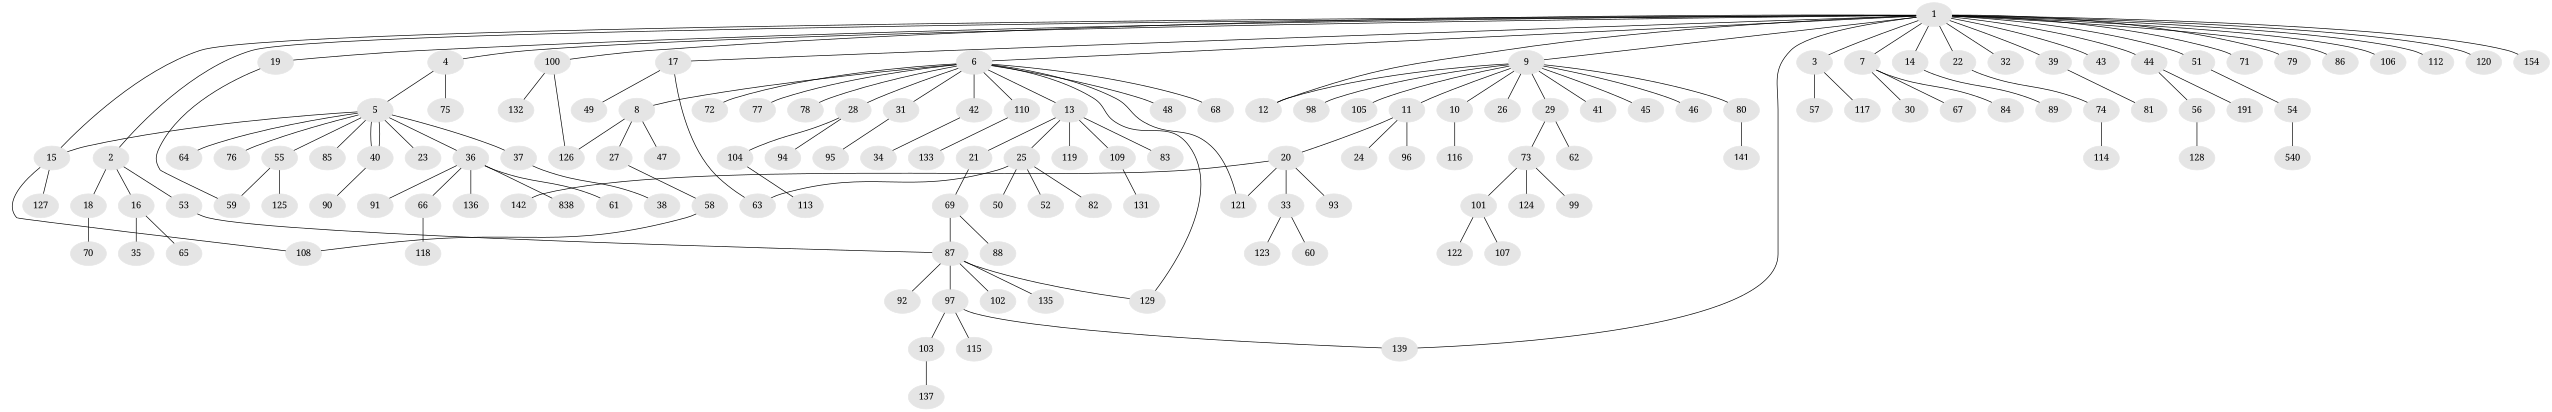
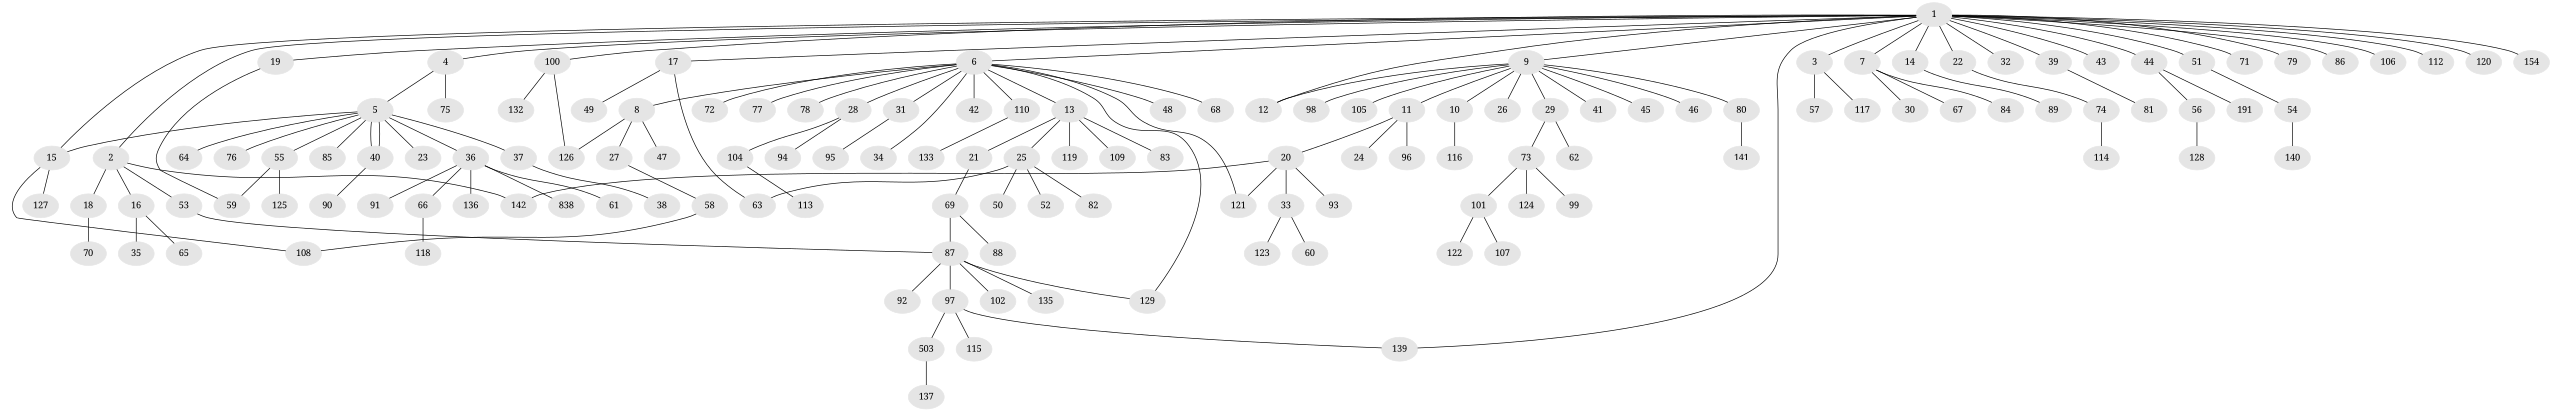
  graph {
    fontname="Noto Serif"
    node [color=gray90 fontname="Noto Serif" style=filled]
    edge [fontname="Noto Serif"]
    1
    2
    3
    4
    6
    7
    9
    12
    14
    15
    17
    19
    22
    32
    39
    43
    44
    51
    71
    79
    86
    100
    106
    112
    120
    n26 [label=154]
    139
    16
    18
    53
    142
    57
    117
    5
    75
    8
    13
    28
    31
    34
    42
    48
    68
    72
    77
    78
    110
    121
    129
    30
    67
    84
    10
    11
    26
    29
    41
    45
    46
    80
    98
    105
    89
    108
    127
    49
    63
    59
    74
    81
    56
    n72 [label=191]
    54
    126
    132
    35
    65
    70
    87
    23
    36
    37
    40
    55
    64
    76
    85
    61
    66
    91
    136
    n92 [label=838]
    38
    90
    125
    27
    47
    21
    25
    83
    109
    119
    94
    104
    95
    133
    58
    116
    20
    24
    96
    62
    73
    141
    33
    93
    69
    50
    52
    82
-   131
    60
    123
    88
    114
    113
    99
    101
    124
    118
    128
-   140 [label=540]
+   140
    92
    97
    102
    135
    107
    122
-   103
+   103 [label=503]
    115
    137
    1 -- 2
    1 -- 3
    1 -- 4
    1 -- 6
    1 -- 7
    1 -- 9
    1 -- 12
    1 -- 14
    1 -- 15
    1 -- 17
    1 -- 19
    1 -- 22
    1 -- 32
    1 -- 39
    1 -- 43
    1 -- 44
    1 -- 51
    1 -- 71
    1 -- 79
    1 -- 86
    1 -- 100
    1 -- 106
    1 -- 112
    1 -- 120
    1 -- n26
    1 -- 139
    2 -- 16
    2 -- 18
    2 -- 53
+   2 -- 142
    3 -- 57
    3 -- 117
    4 -- 5
    4 -- 75
    6 -- 8
    6 -- 13
    6 -- 28
    6 -- 31
-   42 -- 34
+   6 -- 34
    6 -- 42
    6 -- 48
    6 -- 68
    6 -- 72
    6 -- 77
    6 -- 78
    6 -- 110
    6 -- 121
    6 -- 129
    7 -- 30
    7 -- 67
    7 -- 84
    9 -- 12
    9 -- 10
    9 -- 11
    9 -- 26
    9 -- 29
    9 -- 41
    9 -- 45
    9 -- 46
    9 -- 80
    9 -- 98
    9 -- 105
    14 -- 89
    15 -- 108
    15 -- 127
    17 -- 49
    17 -- 63
    19 -- 59
    22 -- 74
    39 -- 81
    44 -- 56
    44 -- n72
    51 -- 54
    100 -- 126
    100 -- 132
    16 -- 35
    16 -- 65
    18 -- 70
    53 -- 87
    5 -- 15
    5 -- 23
    5 -- 36
    5 -- 37
    5 -- 40
    5 -- 40
    5 -- 55
    5 -- 64
    5 -- 76
    5 -- 85
    8 -- 126
    8 -- 27
    8 -- 47
    13 -- 21
    13 -- 25
    13 -- 83
    13 -- 109
    13 -- 119
    28 -- 94
    28 -- 104
    31 -- 95
    110 -- 133
    10 -- 116
    11 -- 20
    11 -- 24
    11 -- 96
    29 -- 62
    29 -- 73
    80 -- 141
    74 -- 114
    56 -- 128
    54 -- 140
    87 -- 129
    87 -- 92
    87 -- 97
    87 -- 102
    87 -- 135
    36 -- 61
    36 -- 66
    36 -- 91
    36 -- 136
    36 -- n92
    37 -- 38
    40 -- 90
    55 -- 59
    55 -- 125
    66 -- 118
    27 -- 58
    21 -- 69
    25 -- 63
    25 -- 50
    25 -- 52
    25 -- 82
-   109 -- 131
    104 -- 113
    58 -- 108
    20 -- 142
    20 -- 121
    20 -- 33
    20 -- 93
    73 -- 99
    73 -- 101
    73 -- 124
    33 -- 60
    33 -- 123
    69 -- 87
    69 -- 88
    101 -- 107
    101 -- 122
    97 -- 139
    97 -- 103
    97 -- 115
    103 -- 137
  }
